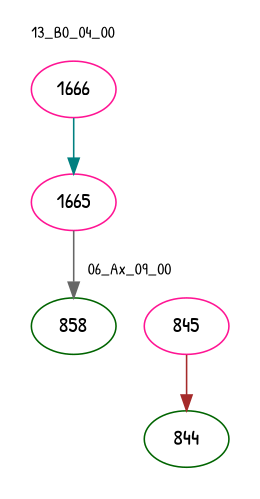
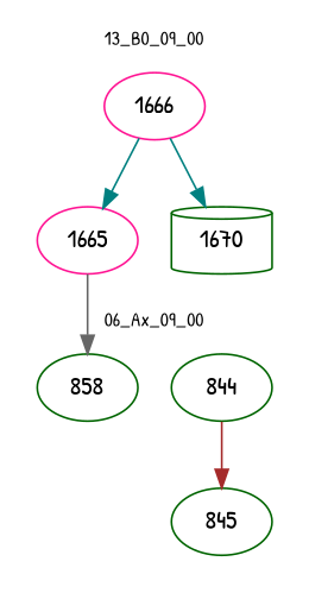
  digraph {
    fontname="Patrick Hand"
    node [color=darkgreen fontname="Patrick Hand" shape=ellipse]
    edge [color=teal fontname="Patrick Hand"]
-   n1 [color=deeppink label=845]
+   n1 [label=845]
    n2 [label=844]
    n3 [label=858]
    n4 [color=deeppink label=1666]
    n5 [color=deeppink label=1665]
+   n6 [label=1670 shape=cylinder]
    subgraph cluster_1 {
      color=white
      fontsize=10
      label="06_Ax_09_00"
      n1
      n2
      n3
    }
    subgraph cluster_2 {
      color=white
      fontsize=10
-     label="13_B0_04_00"
+     label="13_B0_09_00"
      n4
      n5
+     n6
    }
-   n1 -> n2 [color=brown]
+   n2 -> n1 [color=brown]
    n4 -> n5
+   n4 -> n6
    n5 -> n3 [color=gray40]
  }
